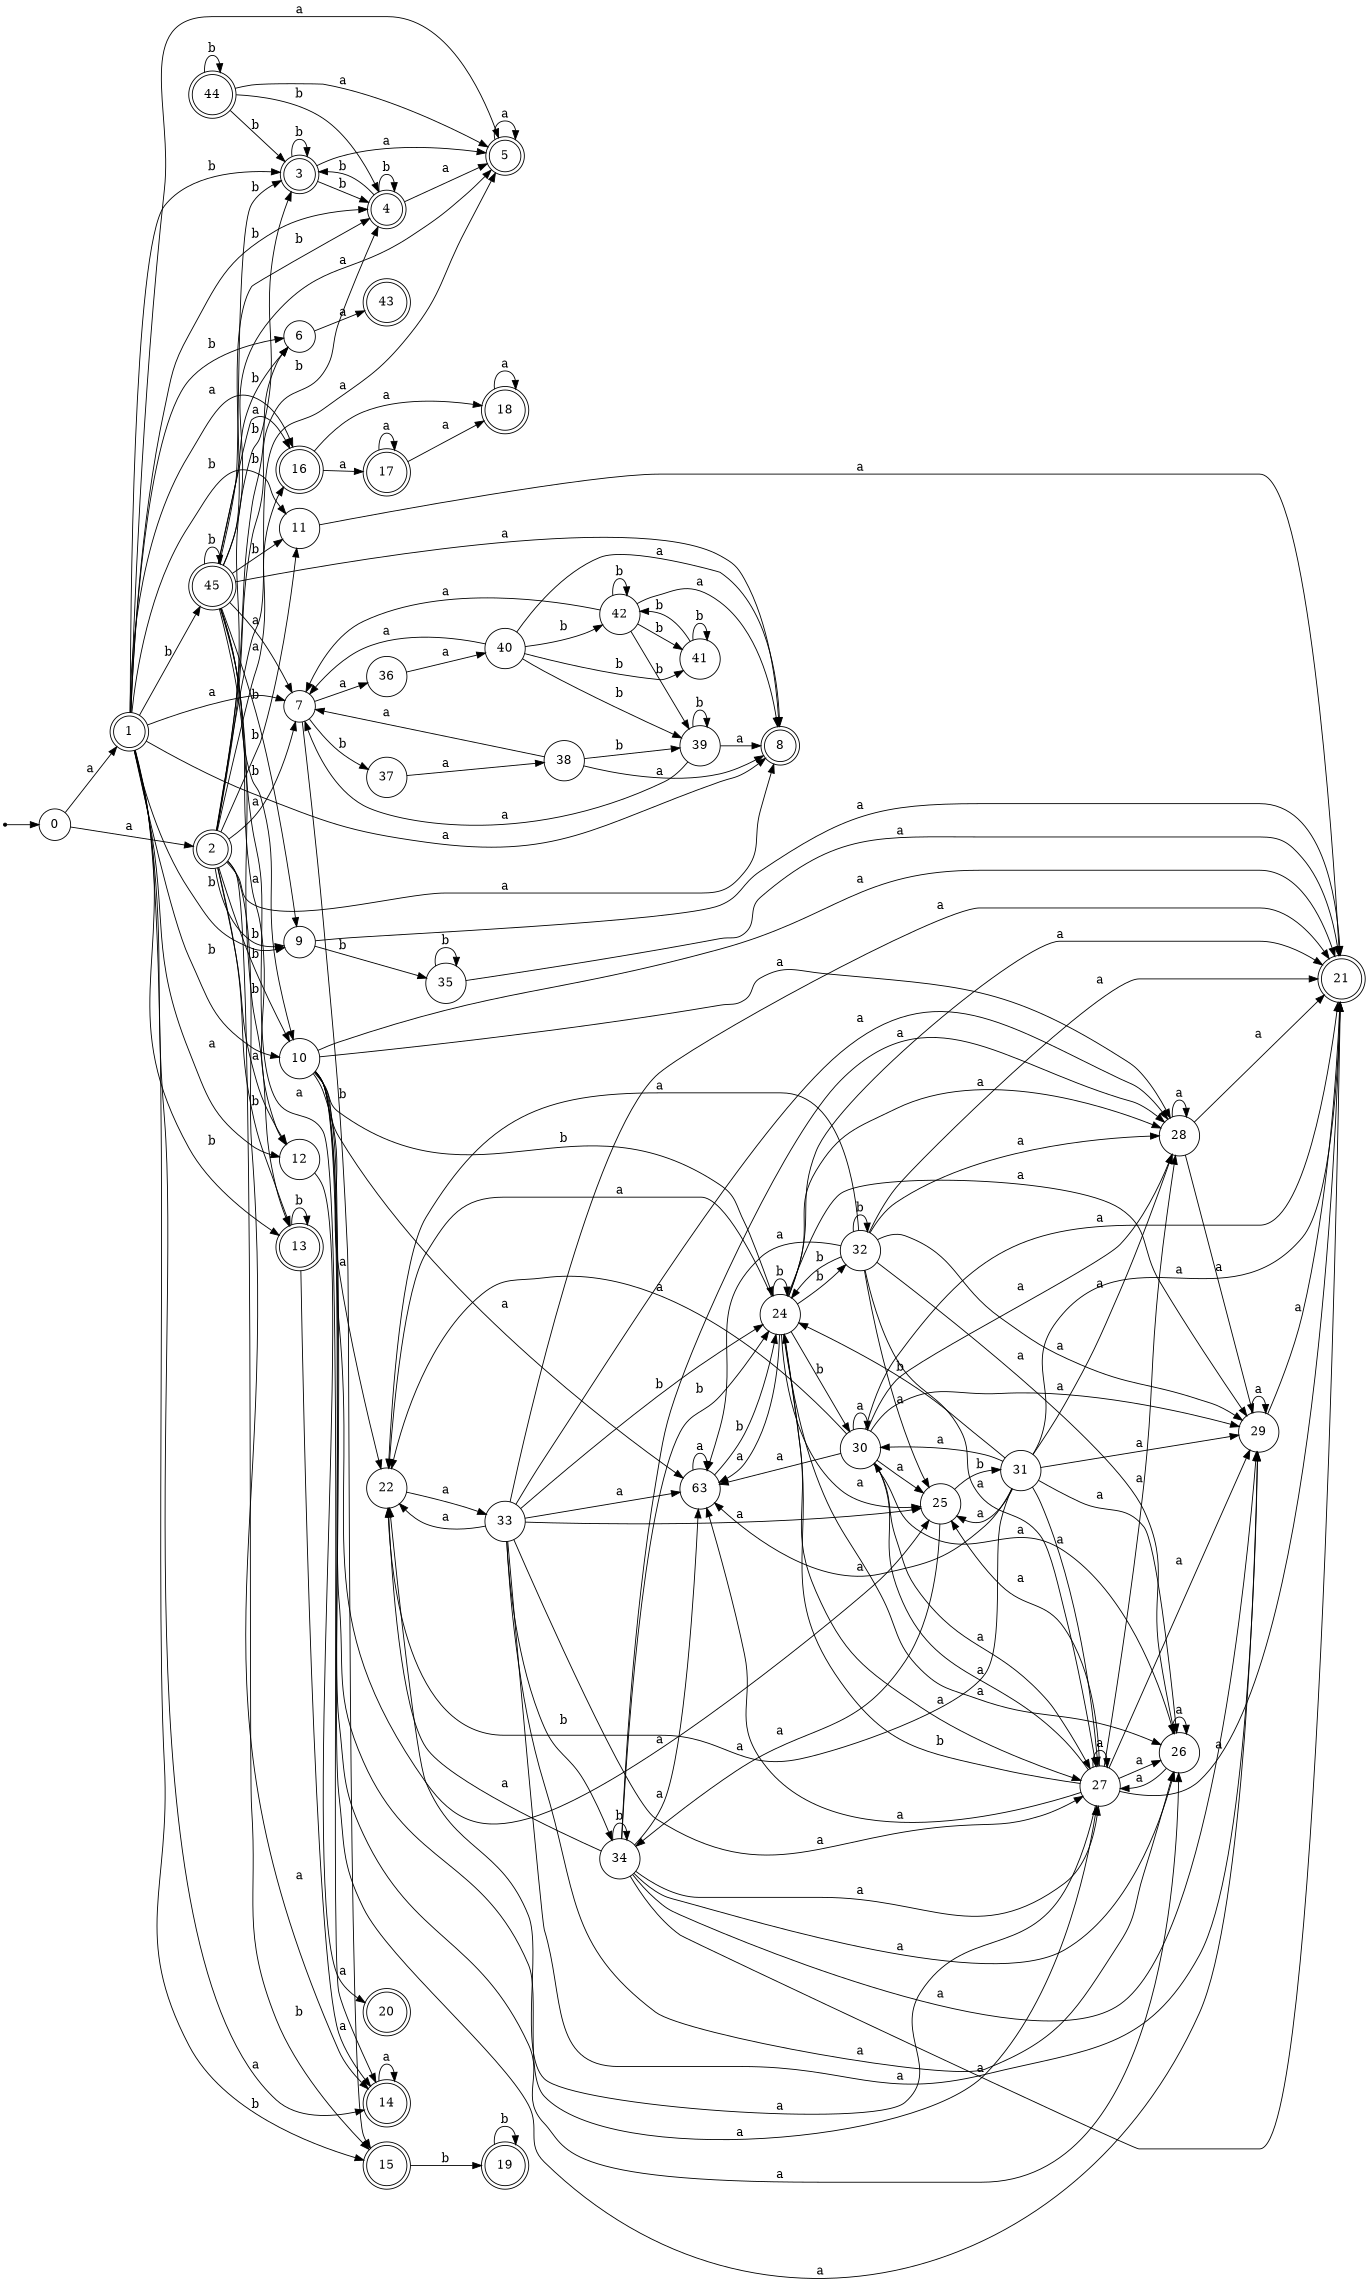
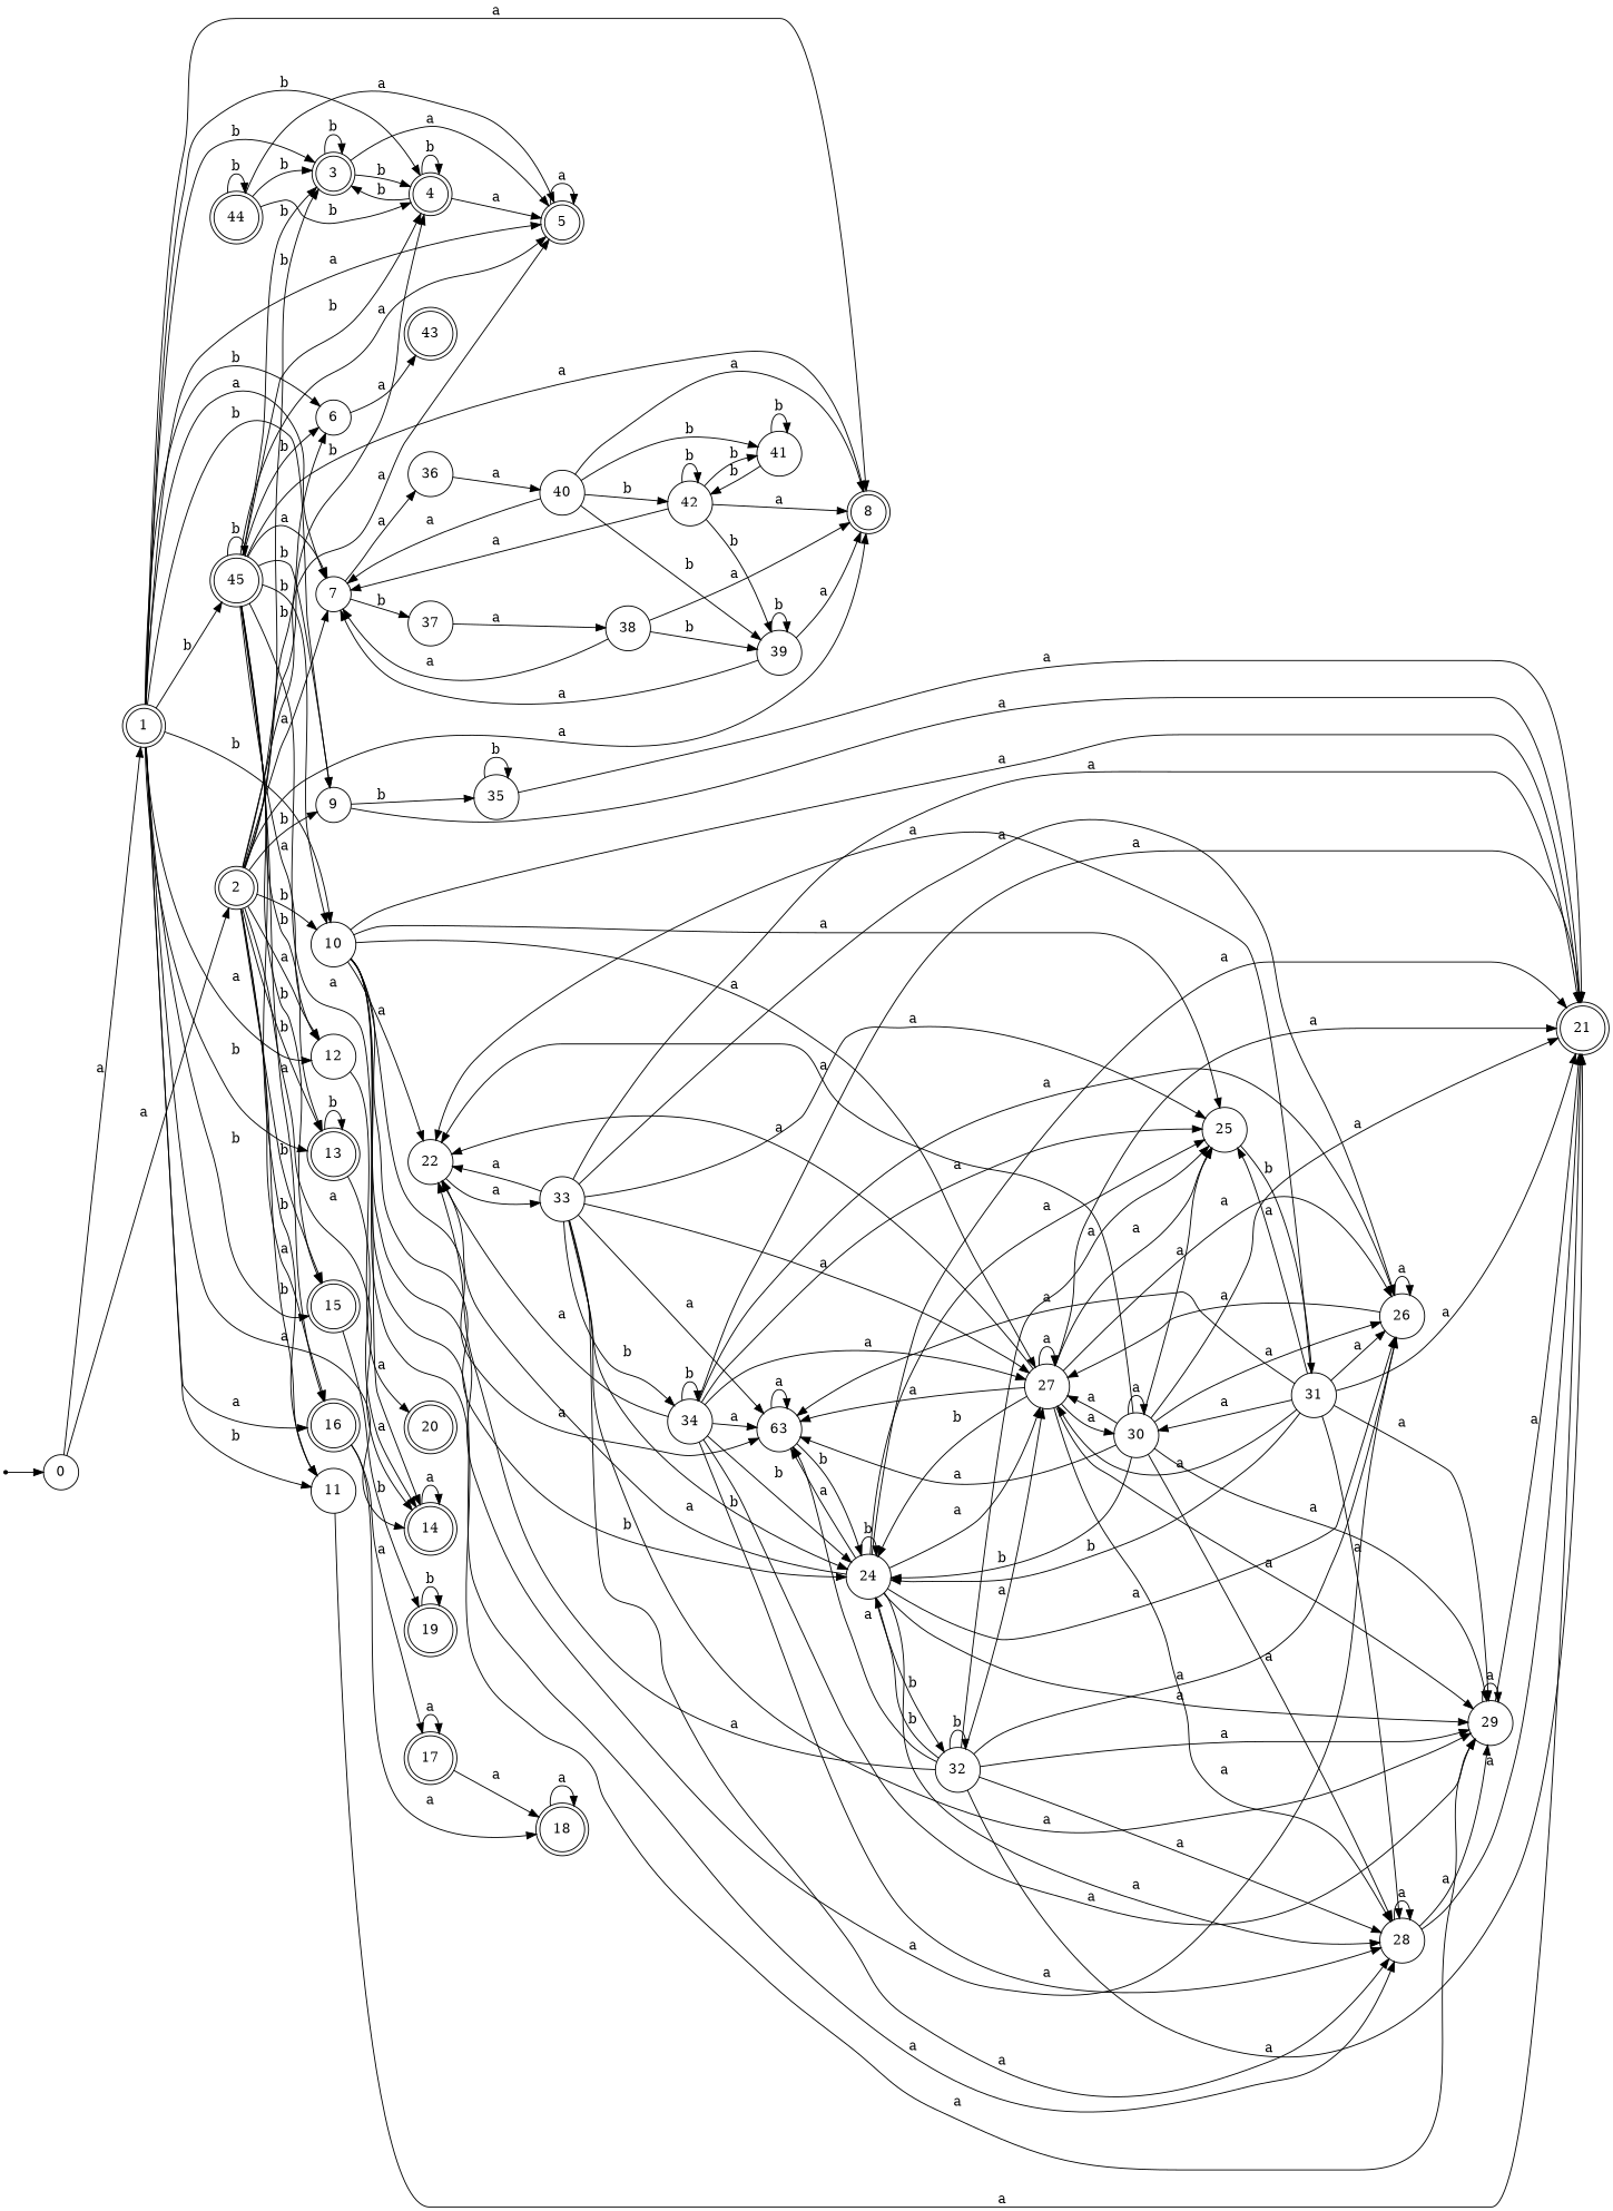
  digraph {
    rankdir=LR
    node [shape=circle]
    dummy0 [shape=point]
    0
    1 [shape=doublecircle]
    2 [shape=doublecircle]
    3 [shape=doublecircle]
    4 [shape=doublecircle]
    5 [shape=doublecircle]
    6
    7
    8 [shape=doublecircle]
    9
    10
    11
    12
    13 [shape=doublecircle]
    14 [shape=doublecircle]
    15 [shape=doublecircle]
    16 [shape=doublecircle]
    45 [shape=doublecircle]
    43 [shape=doublecircle]
    36
    37
    21 [shape=doublecircle]
    35
    22
    n26 [label=63]
    24
    25
    26
    27
    28
    29
    20 [shape=doublecircle]
    19 [shape=doublecircle]
    17 [shape=doublecircle]
    18 [shape=doublecircle]
    44 [shape=doublecircle]
    40
    38
    33
    32
    31
    30
    34
    39
    41
    42
    dummy0 -> 0
    0 -> 1 [label=a]
    0 -> 2 [label=a]
    1 -> 3 [label=b]
    1 -> 4 [label=b]
    1 -> 5 [label=a]
    1 -> 6 [label=b]
    1 -> 7 [label=a]
    1 -> 8 [label=a]
    1 -> 9 [label=b]
    1 -> 10 [label=b]
    1 -> 11 [label=b]
    1 -> 12 [label=a]
    1 -> 13 [label=b]
    1 -> 14 [label=a]
    1 -> 15 [label=b]
    1 -> 16 [label=a]
    1 -> 45 [label=b]
    2 -> 3 [label=b]
    2 -> 4 [label=b]
    2 -> 5 [label=a]
    2 -> 6 [label=b]
    2 -> 7 [label=a]
    2 -> 8 [label=a]
    2 -> 9 [label=b]
    2 -> 10 [label=b]
    2 -> 11 [label=b]
    2 -> 12 [label=a]
    2 -> 13 [label=b]
    2 -> 14 [label=a]
    2 -> 15 [label=b]
    2 -> 16 [label=a]
    3 -> 3 [label=b]
    3 -> 4 [label=b]
    3 -> 5 [label=a]
    4 -> 3 [label=b]
    4 -> 4 [label=b]
    4 -> 5 [label=a]
    5 -> 5 [label=a]
    6 -> 43 [label=a]
    7 -> 36 [label=a]
    7 -> 37 [label=b]
    9 -> 21 [label=a]
    9 -> 35 [label=b]
    10 -> 21 [label=a]
    10 -> 22 [label=a]
    10 -> n26 [label=a]
    10 -> 24 [label=b]
    10 -> 25 [label=a]
    10 -> 26 [label=a]
    10 -> 27 [label=a]
    10 -> 28 [label=a]
    10 -> 29 [label=a]
    11 -> 21 [label=a]
    12 -> 20 [label=a]
    13 -> 13 [label=b]
    13 -> 14 [label=a]
    14 -> 14 [label=a]
    15 -> 19 [label=b]
    16 -> 17 [label=a]
    16 -> 18 [label=a]
    45 -> 3 [label=b]
    45 -> 4 [label=b]
    45 -> 5 [label=a]
    45 -> 6 [label=b]
    45 -> 7 [label=a]
    45 -> 8 [label=a]
    45 -> 9 [label=b]
    45 -> 10 [label=b]
    45 -> 11 [label=b]
    45 -> 12 [label=a]
    45 -> 13 [label=b]
    45 -> 14 [label=a]
-   7 -> 15 [label=b]
+   45 -> 15 [label=b]
    45 -> 16 [label=a]
    45 -> 45 [label=b]
    36 -> 40 [label=a]
    37 -> 38 [label=a]
    35 -> 21 [label=a]
    35 -> 35 [label=b]
    22 -> 33 [label=a]
    n26 -> n26 [label=a]
    n26 -> 24 [label=b]
    24 -> 21 [label=a]
    24 -> 22 [label=a]
    24 -> n26 [label=a]
    24 -> 24 [label=b]
    24 -> 25 [label=a]
    24 -> 26 [label=a]
    24 -> 27 [label=a]
    24 -> 28 [label=a]
    24 -> 29 [label=a]
    24 -> 32 [label=b]
    25 -> 31 [label=b]
    26 -> 26 [label=a]
    26 -> 27 [label=a]
    27 -> 21 [label=a]
    27 -> 22 [label=a]
    27 -> n26 [label=a]
    27 -> 24 [label=b]
    27 -> 25 [label=a]
    27 -> 26 [label=a]
    27 -> 27 [label=a]
    27 -> 28 [label=a]
    27 -> 29 [label=a]
    27 -> 30 [label=a]
    28 -> 21 [label=a]
    28 -> 28 [label=a]
    28 -> 29 [label=a]
    29 -> 21 [label=a]
    29 -> 29 [label=a]
    19 -> 19 [label=b]
    17 -> 17 [label=a]
    17 -> 18 [label=a]
    18 -> 18 [label=a]
    44 -> 3 [label=b]
    44 -> 4 [label=b]
    44 -> 5 [label=a]
    44 -> 44 [label=b]
    40 -> 7 [label=a]
    40 -> 8 [label=a]
    40 -> 39 [label=b]
    40 -> 41 [label=b]
    40 -> 42 [label=b]
    38 -> 7 [label=a]
    38 -> 8 [label=a]
    38 -> 39 [label=b]
    33 -> 21 [label=a]
    33 -> 22 [label=a]
    33 -> n26 [label=a]
    33 -> 24 [label=b]
    33 -> 25 [label=a]
    33 -> 26 [label=a]
    33 -> 27 [label=a]
    33 -> 28 [label=a]
    33 -> 29 [label=a]
    33 -> 34 [label=b]
    32 -> 21 [label=a]
    32 -> 22 [label=a]
    32 -> n26 [label=a]
    32 -> 24 [label=b]
    32 -> 25 [label=a]
    32 -> 26 [label=a]
    32 -> 27 [label=a]
    32 -> 28 [label=a]
    32 -> 29 [label=a]
    32 -> 32 [label=b]
    31 -> 21 [label=a]
    31 -> 22 [label=a]
    31 -> n26 [label=a]
    31 -> 24 [label=b]
    31 -> 25 [label=a]
    31 -> 26 [label=a]
    31 -> 27 [label=a]
    31 -> 28 [label=a]
    31 -> 29 [label=a]
    31 -> 30 [label=a]
    30 -> 21 [label=a]
    30 -> 22 [label=a]
    30 -> n26 [label=a]
-   24 -> 30 [label=b]
+   30 -> 24 [label=b]
    30 -> 25 [label=a]
    30 -> 26 [label=a]
    30 -> 27 [label=a]
    30 -> 28 [label=a]
    30 -> 29 [label=a]
    30 -> 30 [label=a]
    34 -> 21 [label=a]
    34 -> 22 [label=a]
    34 -> n26 [label=a]
    34 -> 24 [label=b]
-   25 -> 34 [label=a]
+   34 -> 25 [label=a]
    34 -> 26 [label=a]
    34 -> 27 [label=a]
    34 -> 28 [label=a]
    34 -> 29 [label=a]
    34 -> 34 [label=b]
    39 -> 7 [label=a]
    39 -> 8 [label=a]
    39 -> 39 [label=b]
    41 -> 41 [label=b]
    41 -> 42 [label=b]
    42 -> 7 [label=a]
    42 -> 8 [label=a]
    42 -> 39 [label=b]
    42 -> 41 [label=b]
    42 -> 42 [label=b]
  }
